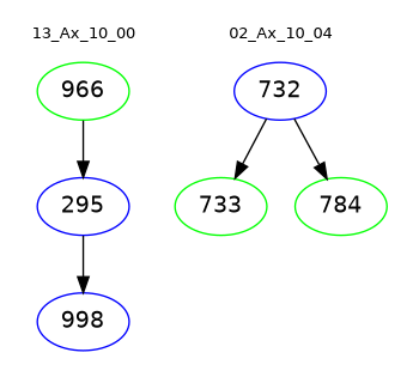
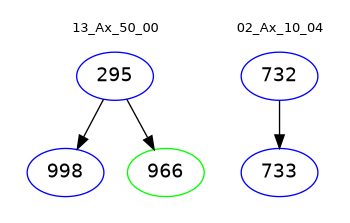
  digraph {
    fontname="DejaVu Sans"
    node [color=blue fontname="DejaVu Sans"]
    edge [color=black fontname="DejaVu Sans"]
    n1 [label=295]
    n2 [label=998]
    n3 [color=green label=966]
    n4 [label=732]
-   n5 [color=green label=733]
-   n6 [color=green label=784]
+   n5 [label=733]
    subgraph cluster_1 {
      color=white
      fontsize=10
-     label="13_Ax_10_00"
+     label="13_Ax_50_00"
      n1
      n2
      n3
    }
    subgraph cluster_2 {
      color=white
      fontsize=10
      label="02_Ax_10_04"
      n4
      n5
-     n6
    }
    n1 -> n2
-   n3 -> n1
+   n1 -> n3
    n4 -> n5
-   n4 -> n6
  }
